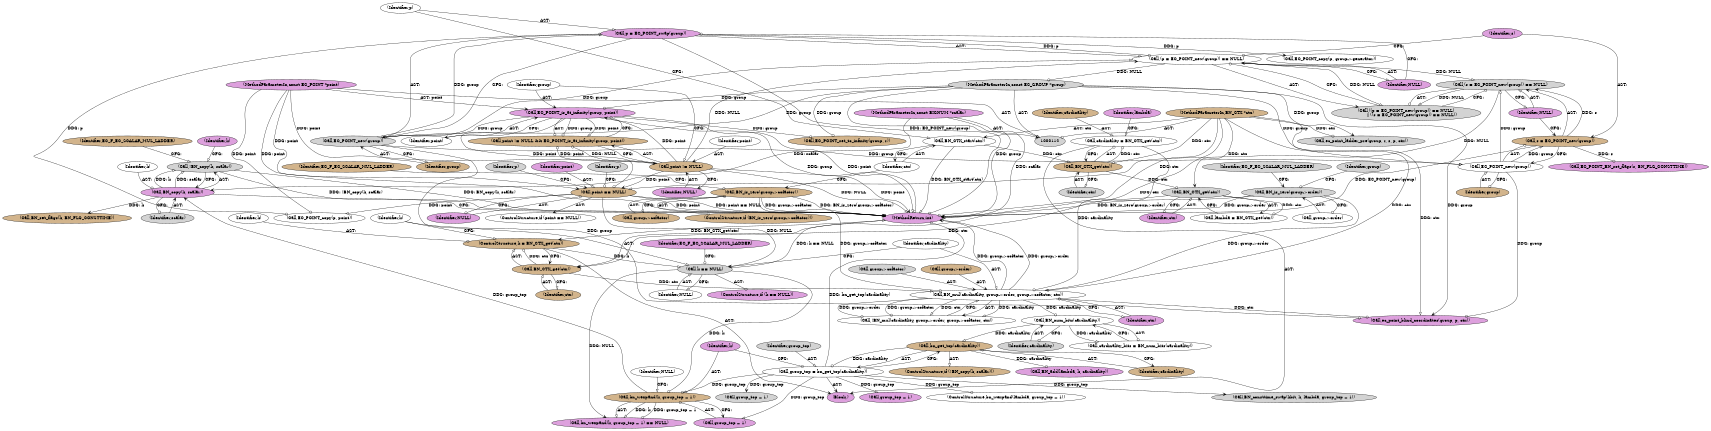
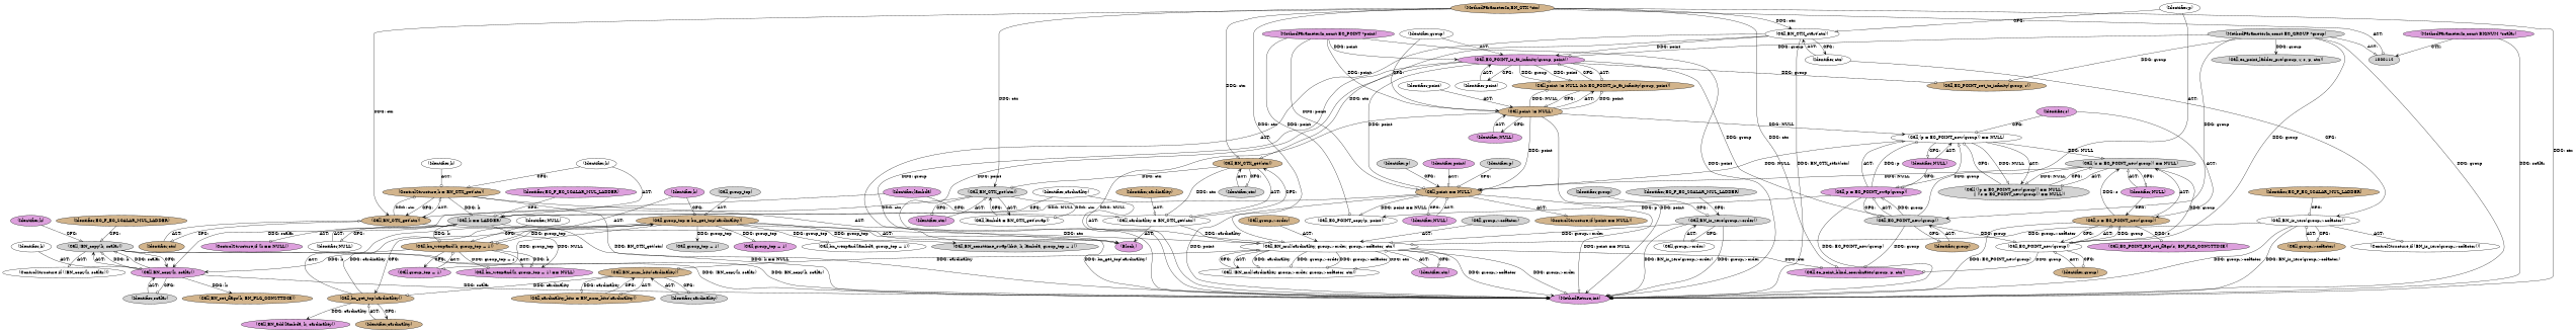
  digraph {
    node [fillcolor=plum style=filled]
    edge [arrowhead=onormal]
    n1 [fillcolor=lightgrey label="(Call,!BN_copy(k, scalar))"]
    n2 [label="(Call,BN_copy(k, scalar))"]
    n3 [label="(MethodReturn,int)"]
-   n4 [fillcolor=tan label="(ControlStructure,if (!BN_copy(k, scalar)))"]
+   n4 [fillcolor=white label="(ControlStructure,if (!BN_copy(k, scalar)))"]
    n5 [fillcolor=tan label="(Call,BN_set_flags(k, BN_FLG_CONSTTIME))"]
    n6 [fillcolor=lightgrey label="(Identifier,scalar)"]
    n7 [fillcolor=tan label="(Call,bn_wexpand(k, group_top + 1))"]
    n8 [label="(Call,group_top + 1)"]
    n9 [label="(Call,bn_wexpand(k, group_top + 1) == NULL)"]
-   n10 [fillcolor=lightgrey label="(Call,k == NULL)"]
+   n10 [fillcolor=lightgrey label="(Call,k == LADDER)"]
    n11 [fillcolor=white label="(Identifier,NULL)"]
    n12 [label="(ControlStructure,if (k == NULL))"]
    n13 [fillcolor=tan label="(ControlStructure,k = BN_CTX_get(ctx))"]
    n14 [fillcolor=tan label="(Call,BN_CTX_get(ctx))"]
    n15 [label="(Block,)"]
    n16 [fillcolor=white label="(Call,BN_mul(cardinality, group->order, group->cofactor, ctx))"]
    n17 [fillcolor=tan label="(Identifier,ctx)"]
    n18 [label="(Call,ec_point_blind_coordinates(group, p, ctx))"]
-   n19 [fillcolor=white label="(Call,BN_num_bits(cardinality))"]
+   n19 [fillcolor=tan label="(Call,BN_num_bits(cardinality))"]
    n20 [label="(Identifier,ctx)"]
    n21 [fillcolor=white label="(Call,!BN_mul(cardinality, group->order, group->cofactor, ctx))"]
    n22 [fillcolor=lightgrey label="(Call,BN_CTX_get(ctx))"]
    n23 [label="(Identifier,ctx)"]
-   n24 [fillcolor=white label="(Call,lambda = BN_CTX_get(ctx))"]
+   n24 [fillcolor=white label="(Call,lambda = BN_CTX_get(swap))"]
    n25 [fillcolor=tan label="(Call,BN_CTX_get(ctx))"]
    n26 [fillcolor=white label="(Call,cardinality = BN_CTX_get(ctx))"]
    n27 [fillcolor=lightgrey label="(Identifier,ctx)"]
    n28 [fillcolor=white label="(Call,BN_CTX_start(ctx))"]
    n29 [fillcolor=white label="(Identifier,ctx)"]
-   n30 [fillcolor=tan label="(Call,BN_is_zero(group->cofactor))"]
+   n30 [fillcolor=white label="(Call,BN_is_zero(group->cofactor))"]
    n31 [fillcolor=tan label="(MethodParameterIn,BN_CTX *ctx)"]
    n32 [fillcolor=lightgrey label="(Call,ec_point_ladder_pre(group, r, s, p, ctx))"]
    1000112 [fillcolor=lightgrey]
    n34 [fillcolor=tan label="(Call,point == NULL)"]
-   n35 [fillcolor=white label="(ControlStructure,if (point == NULL))"]
+   n35 [fillcolor=tan label="(ControlStructure,if (point == NULL))"]
    n36 [fillcolor=white label="(Call,EC_POINT_copy(p, point))"]
    n37 [label="(Identifier,NULL)"]
    n38 [fillcolor=tan label="(Call,point != NULL)"]
    n39 [label="(Call,EC_POINT_is_at_infinity(group, point))"]
    n40 [fillcolor=white label="(Call,(p = EC_POINT_new(group)) == NULL)"]
    n41 [fillcolor=tan label="(Call,point != NULL && EC_POINT_is_at_infinity(group, point))"]
    n42 [label="(Identifier,NULL)"]
    n43 [fillcolor=lightgrey label="(Call,EC_POINT_new(group))"]
    n44 [fillcolor=white label="(Identifier,point)"]
    n45 [fillcolor=tan label="(Call,EC_POINT_set_to_infinity(group, r))"]
    n46 [fillcolor=lightgrey label="(Call,(s = EC_POINT_new(group)) == NULL)"]
    n47 [label="(Identifier,NULL)"]
    n48 [fillcolor=lightgrey label="(Call,((p = EC_POINT_new(group)) == NULL)\n        || ((s = EC_POINT_new(group)) == NULL))"]
    n49 [label="(MethodParameterIn,const EC_POINT *point)"]
    n50 [fillcolor=white label="(Call,EC_POINT_new(group))"]
    n51 [label="(Call,p = EC_POINT_swap(group))"]
    n52 [fillcolor=tan label="(Identifier,group)"]
    n53 [fillcolor=lightgrey label="(MethodParameterIn,const EC_GROUP *group)"]
    n54 [fillcolor=tan label="(Call,s = EC_POINT_new(group))"]
    n55 [fillcolor=tan label="(Identifier,group)"]
    n56 [label="(Identifier,NULL)"]
-   n57 [fillcolor=white label="(Call,EC_POINT_copy(p, group->generator))"]
    n58 [label="(Call,EC_POINT_BN_set_flags(s, BN_FLG_CONSTTIME))"]
-   n59 [fillcolor=white label="(Call,group_top = bn_get_top(cardinality))"]
+   n59 [fillcolor=tan label="(Call,group_top = bn_get_top(cardinality))"]
    n60 [fillcolor=tan label="(Call,bn_get_top(cardinality))"]
    n61 [label="(Call,group_top + 1)"]
-   n62 [fillcolor=white label="(ControlStructure,bn_wexpand(lambda, group_top + 1))"]
+   n62 [fillcolor=white label="(Call,bn_wexpand(lambda, group_top + 1))"]
    n63 [fillcolor=lightgrey label="(Call,BN_consttime_swap(kbit, k, lambda, group_top + 1))"]
    n64 [fillcolor=lightgrey label="(Call,group_top + 1)"]
    n65 [label="(Call,BN_add(lambda, k, cardinality))"]
    n66 [fillcolor=tan label="(Identifier,cardinality)"]
    n67 [fillcolor=lightgrey label="(Identifier,cardinality)"]
-   n68 [fillcolor=white label="(Call,cardinality_bits = BN_num_bits(cardinality))"]
+   n68 [fillcolor=tan label="(Call,cardinality_bits = BN_num_bits(cardinality))"]
    n69 [fillcolor=lightgrey label="(Call,BN_is_zero(group->order))"]
    n70 [fillcolor=white label="(Call,group->order)"]
    n71 [fillcolor=tan label="(Call,group->cofactor)"]
-   n72 [fillcolor=tan label="(ControlStructure,if (BN_is_zero(group->cofactor)))"]
+   n72 [fillcolor=white label="(ControlStructure,if (BN_is_zero(group->cofactor)))"]
    n73 [label="(MethodParameterIn,const BIGNUM *scalar)"]
    n74 [fillcolor=tan label="(Identifier,EC_F_EC_SCALAR_MUL_LADDER)"]
    n75 [label="(Identifier,lambda)"]
-   n76 [fillcolor=lightgrey label="(Identifier,group_top)"]
+   n76 [fillcolor=lightgrey label="(Call,group_top)"]
    n77 [label="(Identifier,EC_F_EC_SCALAR_MUL_LADDER)"]
    n78 [fillcolor=tan label="(Identifier,EC_F_EC_SCALAR_MUL_LADDER)"]
    n79 [fillcolor=lightgrey label="(Identifier,p)"]
    n80 [fillcolor=white label="(Identifier,NULL)"]
    n81 [label="(Identifier,s)"]
    n82 [fillcolor=white label="(Identifier,k)"]
    n83 [fillcolor=white label="(Identifier,k)"]
    n84 [fillcolor=white label="(Identifier,group)"]
    n85 [fillcolor=lightgrey label="(Call,group->cofactor)"]
    n86 [fillcolor=tan label="(Identifier,cardinality)"]
    n87 [fillcolor=white label="(Identifier,k)"]
    n88 [fillcolor=white label="(Identifier,p)"]
    n89 [fillcolor=white label="(Identifier,point)"]
    n90 [fillcolor=tan label="(Call,group->order)"]
    n91 [label="(Identifier,point)"]
    n92 [fillcolor=white label="(Identifier,cardinality)"]
    n93 [fillcolor=lightgrey label="(Identifier,p)"]
    n94 [label="(Identifier,k)"]
    n95 [fillcolor=lightgrey label="(Identifier,group)"]
    n96 [fillcolor=lightgrey label="(Identifier,EC_F_EC_SCALAR_MUL_LADDER)"]
    n97 [label="(Identifier,k)"]
    n1 -> n2 [arrowhead=vee label="CFG: "]
    n1 -> n3 [arrowhead=odot label="DDG: BN_copy(k, scalar)"]
    n1 -> n3 [arrowhead=odot label="DDG: !BN_copy(k, scalar)"]
-   n60 -> n4 [label="AST: "]
+   n1 -> n4 [label="AST: "]
    n2 -> n1 [arrowhead=vee label="AST: "]
    n2 -> n1 [label="DDG: k"]
    n2 -> n1 [label="DDG: scalar"]
-   n2 -> n3 [label="CFG: "]
+   n2 -> n3 [label="DDG: scalar"]
    n2 -> n5 [arrowhead=vee label="DDG: k"]
    n2 -> n6 [arrowhead=odot label="CFG: "]
    n6 -> n2 [arrowhead=vee label="AST: "]
-   n7 -> n2 [arrowhead=vee label="DDG: group_top"]
+   n7 -> n2 [arrowhead=vee label="DDG: k"]
    n7 -> n8 [arrowhead=vee label="CFG: "]
    n7 -> n9 [label="AST: "]
    n7 -> n9 [label="DDG: k"]
    n7 -> n9 [arrowhead=odot label="DDG: group_top + 1"]
    n8 -> n7 [arrowhead=odot label="AST: "]
    n10 -> n3 [label="DDG: k == NULL"]
    n10 -> n7 [arrowhead=odot label="DDG: k"]
    n10 -> n9 [arrowhead=vee label="DDG: NULL"]
    n10 -> n11 [label="CFG: "]
    n10 -> n12 [arrowhead=odot label="AST: "]
    n11 -> n10 [label="AST: "]
-   n3 -> n13 [arrowhead=vee label="DDG: BN_CTX_get(ctx)"]
+   n13 -> n3 [arrowhead=vee label="DDG: BN_CTX_get(ctx)"]
    n13 -> n10 [label="DDG: k"]
    n13 -> n14 [arrowhead=vee label="CFG: "]
    n13 -> n15 [arrowhead=vee label="AST: "]
    n14 -> n13 [label="AST: "]
    n14 -> n13 [arrowhead=odot label="DDG: ctx"]
    n14 -> n16 [label="DDG: ctx"]
    n14 -> n17 [label="CFG: "]
    n16 -> n3 [label="DDG: group->order"]
    n16 -> n3 [arrowhead=vee label="DDG: group->cofactor"]
    n16 -> n18 [arrowhead=odot label="DDG: ctx"]
    n16 -> n19 [arrowhead=odot label="DDG: cardinality"]
    n16 -> n20 [label="CFG: "]
    n16 -> n21 [arrowhead=vee label="AST: "]
    n16 -> n21 [label="DDG: cardinality"]
    n16 -> n21 [arrowhead=odot label="DDG: group->order"]
    n16 -> n21 [arrowhead=odot label="DDG: group->cofactor"]
    n16 -> n21 [label="DDG: ctx"]
    n17 -> n14 [label="AST: "]
    n19 -> n60 [label="DDG: cardinality"]
    n19 -> n67 [arrowhead=odot label="CFG: "]
    n19 -> n68 [arrowhead=odot label="AST: "]
    n19 -> n68 [label="DDG: cardinality"]
    n20 -> n16 [arrowhead=odot label="AST: "]
    n21 -> n16 [label="CFG: "]
    n22 -> n14 [arrowhead=vee label="DDG: ctx"]
    n22 -> n23 [arrowhead=odot label="CFG: "]
    n22 -> n24 [arrowhead=vee label="AST: "]
    n22 -> n24 [arrowhead=odot label="DDG: ctx"]
    n23 -> n22 [label="AST: "]
    n24 -> n22 [arrowhead=vee label="CFG: "]
    n25 -> n22 [arrowhead=odot label="DDG: ctx"]
    n25 -> n26 [arrowhead=odot label="AST: "]
    n25 -> n26 [arrowhead=odot label="DDG: ctx"]
    n25 -> n27 [label="CFG: "]
    n26 -> n15 [arrowhead=vee label="AST: "]
    n26 -> n16 [arrowhead=odot label="DDG: cardinality"]
    n26 -> n25 [arrowhead=vee label="CFG: "]
    n27 -> n25 [arrowhead=vee label="AST: "]
    n28 -> n3 [label="DDG: BN_CTX_start(ctx)"]
+   n28 -> n15 [label="AST: "]
    n28 -> n25 [label="DDG: ctx"]
    n28 -> n29 [arrowhead=vee label="CFG: "]
    n29 -> n28 [arrowhead=vee label="AST: "]
    n29 -> n30 [arrowhead=vee label="CFG: "]
    n30 -> n3 [label="DDG: BN_is_zero(group->cofactor)"]
    n30 -> n3 [arrowhead=odot label="DDG: group->cofactor"]
    n30 -> n16 [arrowhead=odot label="DDG: group->cofactor"]
    n30 -> n71 [label="CFG: "]
    n30 -> n72 [arrowhead=odot label="AST: "]
    n31 -> n3 [arrowhead=odot label="DDG: ctx"]
    n31 -> n14 [arrowhead=vee label="DDG: ctx"]
    n31 -> n16 [label="DDG: ctx"]
    n31 -> n18 [label="DDG: ctx"]
    n31 -> n22 [arrowhead=vee label="DDG: ctx"]
    n31 -> n25 [label="DDG: ctx"]
-   n31 -> n28 [arrowhead=vee label="AST: ctx"]
-   n31 -> n32 [arrowhead=odot label="DDG: ctx"]
+   n31 -> n28 [arrowhead=vee label="DDG: ctx"]
    n31 -> 1000112 [arrowhead=odot label="AST: "]
    n34 -> n3 [arrowhead=vee label="DDG: point"]
    n34 -> n3 [label="DDG: point == NULL"]
    n34 -> n10 [arrowhead=odot label="DDG: NULL"]
-   n34 -> n35 [arrowhead=vee label="AST: "]
-   n34 -> n36 [label="DDG: point"]
+   n34 -> n35 [label="AST: "]
+   n34 -> n36 [label="DDG: point == NULL"]
    n34 -> n37 [arrowhead=odot label="CFG: "]
    n37 -> n34 [arrowhead=odot label="AST: "]
    n38 -> n3 [arrowhead=vee label="DDG: point"]
    n38 -> n3 [label="DDG: NULL"]
    n38 -> n34 [arrowhead=vee label="DDG: point"]
-   n38 -> n39 [arrowhead=vee label="DDG: point"]
+   n28 -> n39 [arrowhead=vee label="DDG: point"]
    n38 -> n40 [arrowhead=vee label="DDG: NULL"]
    n38 -> n41 [arrowhead=vee label="AST: "]
    n38 -> n41 [arrowhead=odot label="DDG: point"]
    n38 -> n41 [arrowhead=odot label="DDG: NULL"]
    n38 -> n42 [arrowhead=vee label="CFG: "]
    n39 -> n3 [label="DDG: group"]
    n39 -> n3 [arrowhead=odot label="DDG: point"]
    n39 -> n34 [arrowhead=odot label="DDG: point"]
    n39 -> n41 [arrowhead=odot label="AST: "]
    n39 -> n41 [arrowhead=odot label="DDG: group"]
    n39 -> n41 [label="DDG: point"]
    n39 -> n43 [label="DDG: group"]
    n39 -> n44 [arrowhead=vee label="CFG: "]
    n39 -> n45 [arrowhead=odot label="DDG: group"]
-   n40 -> n53 [arrowhead=odot label="DDG: NULL"]
+   n40 -> n34 [arrowhead=odot label="DDG: NULL"]
    n40 -> n46 [label="DDG: NULL"]
    n40 -> n47 [label="CFG: "]
    n40 -> n48 [arrowhead=vee label="AST: "]
    n40 -> n48 [label="DDG: NULL"]
    n41 -> n38 [label="CFG: "]
    n41 -> n39 [arrowhead=odot label="CFG: "]
    n42 -> n38 [arrowhead=vee label="AST: "]
    n43 -> n18 [arrowhead=odot label="DDG: group"]
    n43 -> n40 [label="DDG: group"]
    n43 -> n50 [label="DDG: group"]
    n43 -> n51 [arrowhead=odot label="AST: "]
    n43 -> n51 [label="DDG: group"]
    n43 -> n52 [label="CFG: "]
    n44 -> n39 [arrowhead=vee label="AST: "]
    n46 -> n34 [label="DDG: NULL"]
    n46 -> n48 [arrowhead=odot label="AST: "]
    n46 -> n48 [label="DDG: NULL"]
    n46 -> n56 [label="CFG: "]
    n47 -> n40 [arrowhead=vee label="AST: "]
    n47 -> n51 [arrowhead=odot label="CFG: "]
    n48 -> n40 [arrowhead=odot label="CFG: "]
    n48 -> n46 [arrowhead=odot label="CFG: "]
    n49 -> n3 [label="DDG: point"]
-   n49 -> 1000112 [label="AST: "]
-   n49 -> n34 [arrowhead=vee label="DDG: point"]
+   n49 -> n34 [label="DDG: point"]
    n49 -> n36 [arrowhead=odot label="DDG: point"]
    n49 -> n38 [arrowhead=vee label="DDG: point"]
-   n49 -> n39 [arrowhead=vee label="AST: point"]
+   n49 -> n39 [arrowhead=vee label="DDG: point"]
    n50 -> n18 [arrowhead=odot label="DDG: group"]
    n50 -> n46 [label="DDG: group"]
    n50 -> n54 [arrowhead=odot label="AST: "]
    n50 -> n54 [label="DDG: group"]
    n50 -> n55 [arrowhead=odot label="CFG: "]
    n51 -> n3 [arrowhead=odot label="DDG: EC_POINT_new(group)"]
-   n51 -> n36 [arrowhead=odot label="DDG: p"]
+   n51 -> n36 [arrowhead=vee label="DDG: p"]
    n51 -> n40 [label="AST: "]
    n51 -> n40 [arrowhead=odot label="DDG: p"]
    n51 -> n43 [arrowhead=odot label="CFG: "]
-   n51 -> n57 [arrowhead=vee label="DDG: p"]
    n52 -> n43 [arrowhead=vee label="AST: "]
-   n53 -> n3 [arrowhead=odot label="DDG: group"]
-   n53 -> n18 [arrowhead=vee label="DDG: group"]
+   n53 -> n3 [label="DDG: group"]
    n53 -> n32 [arrowhead=vee label="DDG: group"]
    n53 -> 1000112 [label="AST: "]
    n53 -> n39 [arrowhead=odot label="DDG: group"]
    n53 -> n43 [arrowhead=vee label="DDG: group"]
    n53 -> n45 [arrowhead=odot label="DDG: group"]
    n53 -> n50 [label="DDG: group"]
    n54 -> n3 [arrowhead=vee label="DDG: EC_POINT_new(group)"]
    n54 -> n46 [arrowhead=vee label="AST: "]
    n54 -> n46 [arrowhead=vee label="DDG: s"]
    n54 -> n50 [arrowhead=vee label="CFG: "]
    n54 -> n58 [arrowhead=odot label="DDG: s"]
    n55 -> n50 [label="AST: "]
    n56 -> n46 [label="AST: "]
    n56 -> n54 [arrowhead=vee label="CFG: "]
    n59 -> n3 [arrowhead=odot label="DDG: bn_get_top(cardinality)"]
    n59 -> n7 [arrowhead=odot label="DDG: group_top"]
    n59 -> n8 [label="DDG: group_top"]
-   n59 -> n15 [arrowhead=vee label="AST: "]
+   n59 -> n15 [label="AST: "]
    n59 -> n60 [arrowhead=vee label="CFG: "]
    n59 -> n61 [label="DDG: group_top"]
    n59 -> n62 [arrowhead=odot label="DDG: group_top"]
    n59 -> n63 [arrowhead=vee label="DDG: group_top"]
    n59 -> n64 [arrowhead=vee label="DDG: group_top"]
    n60 -> n59 [arrowhead=vee label="AST: "]
    n60 -> n59 [arrowhead=odot label="DDG: cardinality"]
-   n60 -> n65 [arrowhead=odot label="DDG: cardinality"]
+   n60 -> n65 [arrowhead=vee label="DDG: cardinality"]
    n60 -> n66 [arrowhead=vee label="CFG: "]
    n66 -> n60 [label="AST: "]
    n67 -> n19 [arrowhead=vee label="AST: "]
    n68 -> n19 [arrowhead=vee label="CFG: "]
    n69 -> n3 [arrowhead=vee label="DDG: group->order"]
    n69 -> n3 [arrowhead=vee label="DDG: BN_is_zero(group->order)"]
    n69 -> n16 [label="DDG: group->order"]
    n69 -> n70 [arrowhead=odot label="CFG: "]
    n70 -> n69 [arrowhead=vee label="AST: "]
    n71 -> n30 [arrowhead=odot label="AST: "]
-   n73 -> n2 [arrowhead=vee label="DDG: scalar"]
+   n75 -> n2 [arrowhead=vee label="DDG: scalar"]
    n73 -> n3 [label="DDG: scalar"]
-   n73 -> 1000112 [arrowhead=vee label="AST: "]
+   n73 -> 1000112 [arrowhead=vee label="CTX: "]
    n74 -> n30 [arrowhead=odot label="CFG: "]
    n75 -> n26 [label="CFG: "]
    n76 -> n59 [label="AST: "]
    n77 -> n10 [arrowhead=odot label="CFG: "]
    n78 -> n1 [label="CFG: "]
    n79 -> n34 [arrowhead=vee label="CFG: "]
    n80 -> n7 [label="CFG: "]
    n81 -> n40 [arrowhead=odot label="CFG: "]
    n81 -> n54 [arrowhead=vee label="AST: "]
    n82 -> n13 [arrowhead=odot label="AST: "]
    n83 -> n10 [label="AST: "]
    n83 -> n13 [label="CFG: "]
    n84 -> n38 [label="CFG: "]
    n84 -> n39 [arrowhead=vee label="AST: "]
    n85 -> n16 [arrowhead=vee label="AST: "]
    n86 -> n26 [label="AST: "]
    n87 -> n2 [arrowhead=odot label="AST: "]
    n88 -> n28 [label="CFG: "]
    n88 -> n51 [label="AST: "]
    n89 -> n38 [arrowhead=vee label="AST: "]
    n90 -> n16 [arrowhead=vee label="AST: "]
    n91 -> n34 [label="AST: "]
    n92 -> n10 [arrowhead=vee label="CFG: "]
    n92 -> n16 [label="AST: "]
    n93 -> n34 [arrowhead=odot label="CFG: "]
    n94 -> n7 [label="AST: "]
    n94 -> n59 [arrowhead=odot label="CFG: "]
    n95 -> n69 [arrowhead=odot label="CFG: "]
    n96 -> n69 [arrowhead=vee label="CFG: "]
    n97 -> n1 [label="CFG: "]
  }
